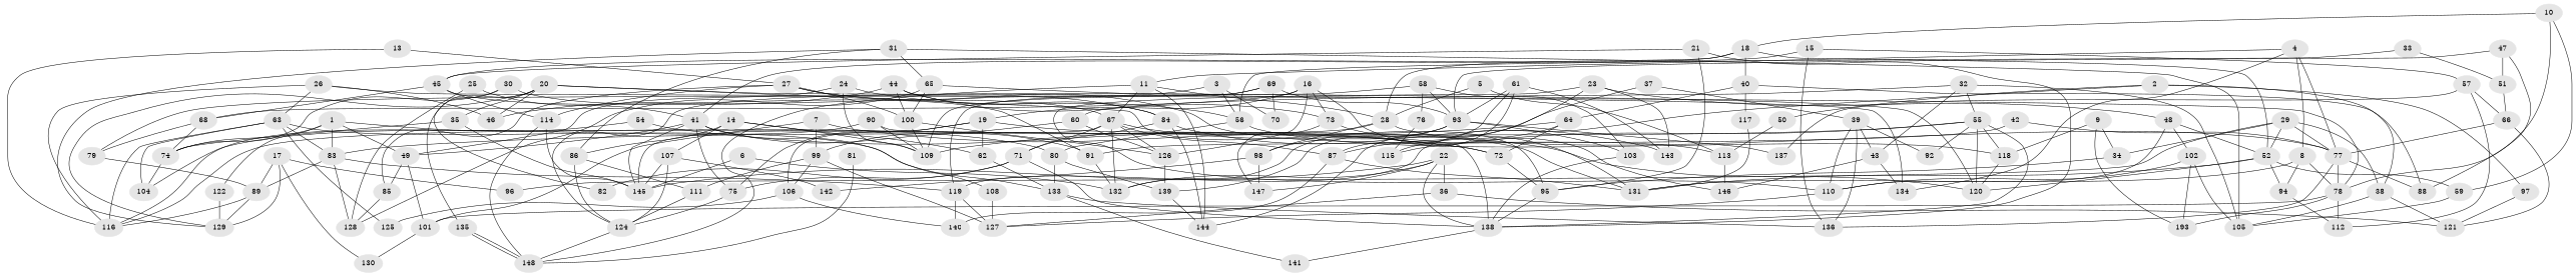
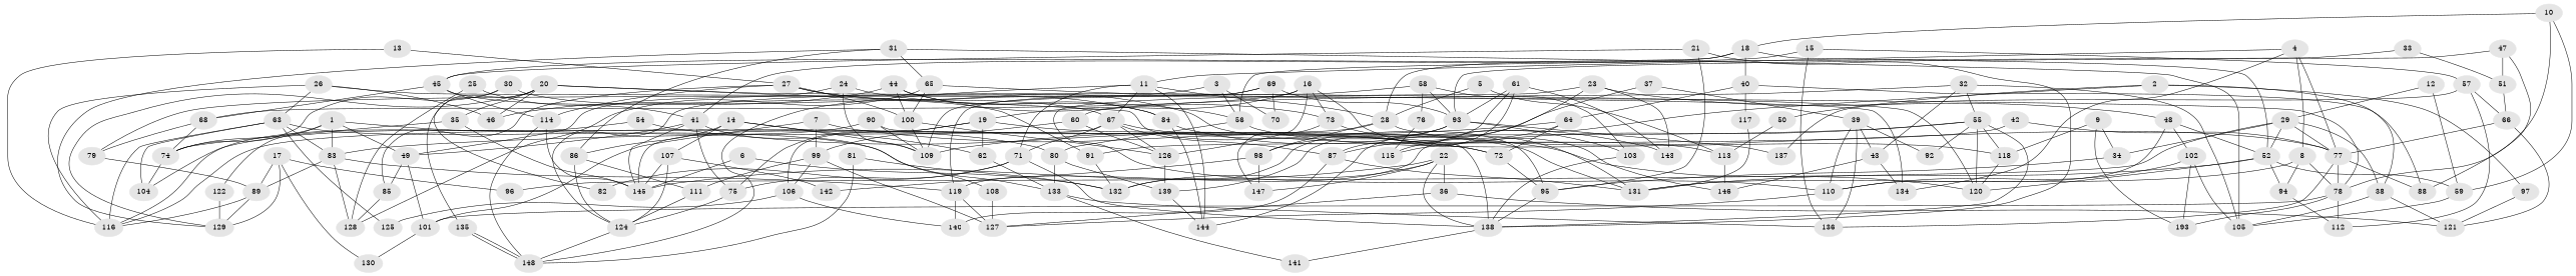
  graph {
    node [color=gray90 style=filled]
    1
    49
    74
    80
    83
    122
    101
    85
    104
    139
    133
    119
    89
    128
    129
    2
    38
    50
    97
    105
    121
    113
    127
    140
    3
    56
    70
    79
    118
    4
    8
    11
    77
    134
    78
    94
    131
    10
    18
    59
    28
    67
    71
    144
    148
    136
    88
    5
    116
    98
    146
    6
    132
    145
    7
    72
    99
    95
    106
    111
    130
    n62 [label=193]
    112
    9
    34
    120
    40
    41
    52
    126
    87
    75
    138
    82
+   12
    29
    96
    13
    27
    84
    100
    114
    14
    62
    86
    107
    109
    124
    142
    15
    45
    57
    68
    91
    66
    137
    16
    19
    73
    147
    17
    64
    117
    108
    125
    20
    35
    46
    135
    21
    141
    22
    36
    23
    48
    110
    143
    102
    24
    25
    26
    63
    30
    31
    65
    32
    43
    55
    60
    92
    115
    33
    51
    37
    39
    42
    44
    47
    93
    103
    54
    58
    76
    61
    69
    81
    90
    1 -- 49
    1 -- 74
    1 -- 80
    1 -- 83
    1 -- 122
    49 -- 101
    49 -- 85
    74 -- 104
    80 -- 139
    80 -- 133
    83 -- 119
    83 -- 89
    83 -- 128
    122 -- 129
    101 -- 130
    85 -- 128
    139 -- 144
    133 -- 136
    133 -- 141
    119 -- 127
    119 -- 140
    89 -- 129
    89 -- 116
    2 -- 119
    2 -- 38
    2 -- 50
    2 -- 97
    38 -- 105
    38 -- 121
    50 -- 113
    97 -- 121
    113 -- 146
    3 -- 56
    3 -- 70
    3 -- 79
    56 -- 80
    56 -- 118
    79 -- 89
    118 -- 120
    4 -- 8
    4 -- 11
    4 -- 77
    4 -- 134
    8 -- 78
    8 -- 94
    8 -- 131
    11 -- 28
    11 -- 67
-   84 -- 71
+   11 -- 71
    11 -- 144
    11 -- 148
    77 -- 78
    77 -- 136
    77 -- 88
    78 -- 101
    78 -- n62
    78 -- 112
    94 -- 112
    10 -- 78
    10 -- 18
    10 -- 59
    18 -- 28
    18 -- 40
    18 -- 41
    18 -- 52
    59 -- 105
    28 -- 77
    28 -- 116
    28 -- 98
    67 -- 71
    67 -- 145
    67 -- 120
    67 -- 126
    67 -- 87
    71 -- 75
    71 -- 138
    71 -- 82
    5 -- 113
    5 -- 28
    98 -- 142
    98 -- 147
    6 -- 132
    6 -- 145
    7 -- 101
    7 -- 72
    7 -- 99
    72 -- 95
    99 -- 127
    99 -- 106
    99 -- 111
    95 -- 138
    106 -- 140
    106 -- 125
    111 -- 124
    9 -- 118
    9 -- n62
    9 -- 34
    34 -- 95
    40 -- 88
    40 -- 64
    40 -- 117
    41 -- 49
    41 -- 145
    41 -- 75
-   41 -- 91
    41 -- 108
    52 -- 94
    52 -- 131
    52 -- 59
    52 -- 120
    126 -- 139
    87 -- 140
    87 -- 131
    75 -- 124
    138 -- 141
+   12 -- 59
+   12 -- 29
    29 -- 38
    29 -- 77
    29 -- 34
    29 -- 52
    29 -- 96
    13 -- 116
    13 -- 27
    27 -- 85
    27 -- 113
    27 -- 84
    27 -- 100
    27 -- 114
    84 -- 144
    84 -- 143
    100 -- 126
    100 -- 109
    114 -- 148
    114 -- 145
    14 -- 62
    14 -- 86
    14 -- 107
    14 -- 109
    62 -- 133
    86 -- 111
    86 -- 124
    107 -- 145
    107 -- 124
    107 -- 142
    124 -- 148
    15 -- 136
    15 -- 45
    15 -- 57
    45 -- 114
    45 -- 68
    45 -- 91
    57 -- 112
    57 -- 66
    57 -- 137
    68 -- 74
    68 -- 79
    91 -- 132
    66 -- 121
    66 -- 77
    16 -- 146
    16 -- 126
    16 -- 68
    16 -- 19
    16 -- 73
    19 -- 131
    19 -- 106
    19 -- 75
    19 -- 62
    73 -- 131
    73 -- 147
    17 -- 89
    17 -- 129
    17 -- 130
    17 -- 96
    64 -- 72
    64 -- 109
    64 -- 115
    117 -- 131
    108 -- 127
    20 -- 129
    20 -- 134
    20 -- 95
    20 -- 35
    20 -- 46
    20 -- 135
    35 -- 74
    35 -- 145
    135 -- 148
    135 -- 148
    21 -- 95
    21 -- 138
    21 -- 45
    22 -- 132
    22 -- 145
    22 -- 138
    22 -- 147
    22 -- 36
    36 -- 121
    36 -- 127
    23 -- 144
    23 -- 48
    23 -- 110
    23 -- 143
    48 -- 52
    48 -- 110
    48 -- 102
    110 -- 127
    102 -- 105
    102 -- n62
    102 -- 110
    24 -- 49
    24 -- 56
    24 -- 109
    25 -- 128
    25 -- 41
    26 -- 78
    26 -- 116
    26 -- 46
    26 -- 63
    63 -- 83
    63 -- 104
    63 -- 133
    63 -- 116
    63 -- 125
    30 -- 74
    30 -- 67
    30 -- 82
    31 -- 129
    31 -- 105
    31 -- 86
    31 -- 65
    65 -- 128
    65 -- 120
    65 -- 100
    32 -- 105
    32 -- 43
    32 -- 55
    32 -- 60
    43 -- 134
    43 -- 146
    55 -- 83
    55 -- 118
    55 -- 120
    55 -- 138
    55 -- 92
    55 -- 115
    60 -- 99
    60 -- 126
    33 -- 56
    33 -- 51
    51 -- 66
    37 -- 87
    37 -- 39
    39 -- 136
    39 -- 110
    39 -- 43
    39 -- 92
    42 -- 77
    42 -- 91
    44 -- 84
    44 -- 100
    44 -- 73
    44 -- 46
    47 -- 88
    47 -- 51
    47 -- 93
    93 -- 98
    93 -- 132
    93 -- 137
    93 -- 103
    103 -- 138
    54 -- 116
    54 -- 72
    58 -- 124
    58 -- 93
    58 -- 103
    58 -- 76
    76 -- 115
    61 -- 139
    61 -- 87
    61 -- 143
    61 -- 93
    69 -- 119
    69 -- 70
    69 -- 109
    69 -- 93
    81 -- 148
-   67 -- 132
+   81 -- 132
    90 -- 104
    90 -- 138
    90 -- 109
  }
